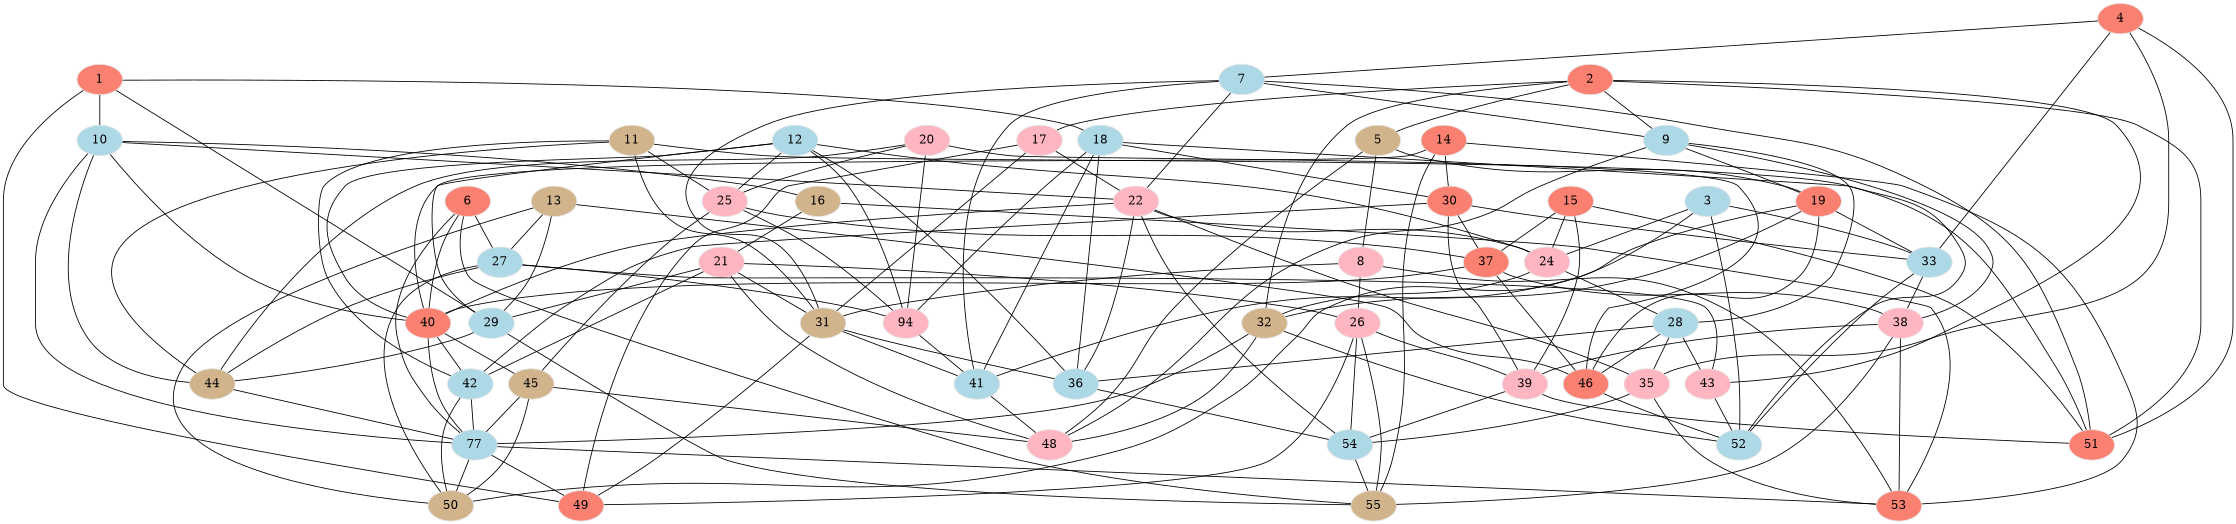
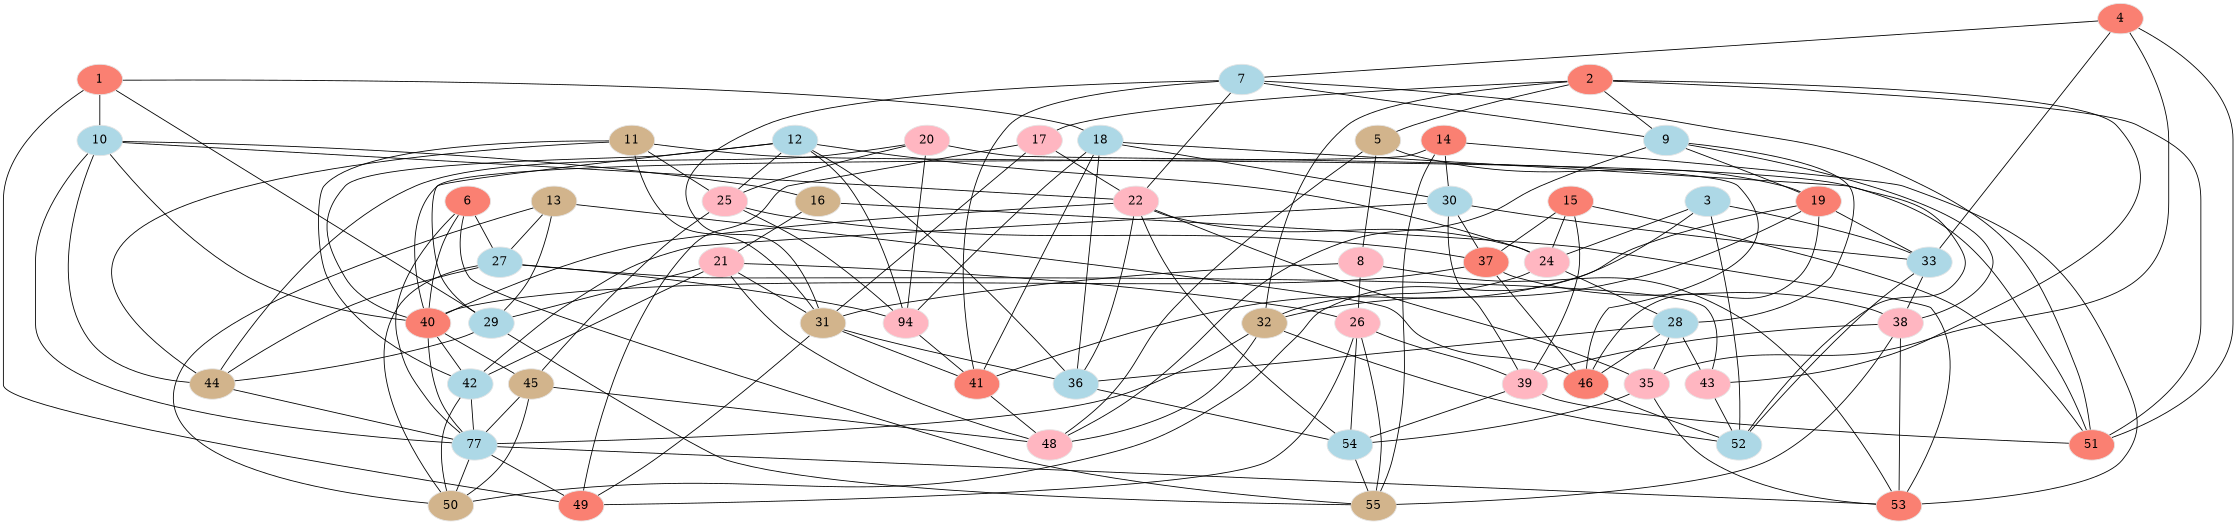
  graph {
    node [color=gray90 fillcolor=lightblue style=filled]
    edge [weight=1.0]
    1 [fillcolor=salmon]
    10
    18
    29
    49 [fillcolor=salmon]
    40 [fillcolor=salmon]
    n7 [label=77]
    22 [fillcolor=lightpink]
    16 [fillcolor=tan]
    44 [fillcolor=tan]
    52
-   41
+   41 [fillcolor=salmon]
    n13 [fillcolor=lightpink label=94]
    36
-   30 [fillcolor=salmon]
+   30
    55 [fillcolor=tan]
    2 [fillcolor=salmon]
    5 [fillcolor=tan]
    9
    17 [fillcolor=lightpink]
    32 [fillcolor=tan]
    43 [fillcolor=lightpink]
    51 [fillcolor=salmon]
    8 [fillcolor=lightpink]
    19 [fillcolor=salmon]
    48 [fillcolor=lightpink]
    28
    38 [fillcolor=lightpink]
    31 [fillcolor=tan]
    24 [fillcolor=lightpink]
    3
    33
    50 [fillcolor=tan]
    4 [fillcolor=salmon]
    7
    35 [fillcolor=lightpink]
    53 [fillcolor=salmon]
    54
    26 [fillcolor=lightpink]
    46 [fillcolor=salmon]
    6 [fillcolor=salmon]
    27
    42
    45 [fillcolor=tan]
    39 [fillcolor=lightpink]
    21 [fillcolor=lightpink]
    11 [fillcolor=tan]
    25 [fillcolor=lightpink]
    37 [fillcolor=salmon]
    12
    13 [fillcolor=tan]
    14 [fillcolor=salmon]
    15 [fillcolor=salmon]
    20 [fillcolor=lightpink]
    1 -- 10
    1 -- 18
    1 -- 29
    1 -- 49 [weight=2.0]
    10 -- 40
    10 -- n7
    10 -- 22
    10 -- 16
    10 -- 44
    18 -- 52
    18 -- 41
    18 -- n13
    18 -- 36
    18 -- 30
    29 -- 44
    29 -- 55
    40 -- n7
    40 -- 42
    40 -- 45 [weight=2.0]
    n7 -- 49
    n7 -- 50
    n7 -- 53
    22 -- 40
    22 -- 36
    22 -- 24
    22 -- 35
    22 -- 54
    16 -- 53
    16 -- 21
    44 -- n7
    41 -- 48
    n13 -- 41
    36 -- 54
    30 -- 33
    30 -- 42
    30 -- 39
    30 -- 37
    2 -- 5
    2 -- 9
    2 -- 17
    2 -- 32
    2 -- 43
    2 -- 51
    5 -- 8
    5 -- 19
    5 -- 48
    9 -- 19
    9 -- 48
    9 -- 28
    9 -- 38
    17 -- 49
    17 -- 22
    17 -- 31
    32 -- n7
    32 -- 52
    32 -- 48
    43 -- 52
    8 -- 31
    8 -- 53
    8 -- 26
    19 -- 41
    19 -- 32
    19 -- 33
    19 -- 46
    28 -- 36
    28 -- 43
    28 -- 35
    28 -- 46
    38 -- 55
    38 -- 53
    38 -- 39
    31 -- 49
    31 -- 41
    31 -- 36
    24 -- 32
    24 -- 28
    3 -- 52
    3 -- 24
    3 -- 33
    3 -- 50
    33 -- 52
    33 -- 38
    4 -- 51
    4 -- 33
    4 -- 7
    4 -- 35
    7 -- 22
    7 -- 41
    7 -- 9
    7 -- 51
    7 -- 31
    35 -- 53
    35 -- 54
    54 -- 55
    26 -- 49
    26 -- 55
    26 -- 54
    26 -- 39
    46 -- 52
    6 -- 40
    6 -- n7
    6 -- 55
    6 -- 27
    27 -- 44
    27 -- n13
    27 -- 43
    27 -- 50
    42 -- n7
    42 -- 50
    45 -- n7
    45 -- 48
    45 -- 50
    39 -- 51
    39 -- 54
    21 -- 29
    21 -- 48
    21 -- 31
    21 -- 26
    21 -- 42
    11 -- 44
    11 -- 51
    11 -- 31
    11 -- 42
    11 -- 25
    25 -- n13
    25 -- 45
    25 -- 37
    37 -- 40
    37 -- 38
    37 -- 46
    12 -- 29
    12 -- 40
    12 -- n13
    12 -- 36
    12 -- 24
    12 -- 25
    13 -- 29
    13 -- 50
    13 -- 46
    13 -- 27
    14 -- 40
    14 -- 30
    14 -- 55
    14 -- 53
    15 -- 51
    15 -- 24
    15 -- 39
    15 -- 37
    20 -- 44
    20 -- n13
    20 -- 46
    20 -- 25
  }
